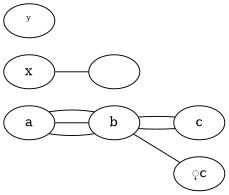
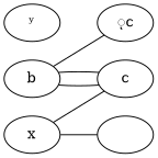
  graph {
    rankdir=LR
-   a
    b
    c
    "ͅc"
    x
    "󠁭"
    "ʸ"
-   a -- b
-   a -- b
-   a -- b
    b -- c
    b -- c
    b -- "ͅc"
+   x -- c [w=10.0]
    x -- "󠁭"
  }
